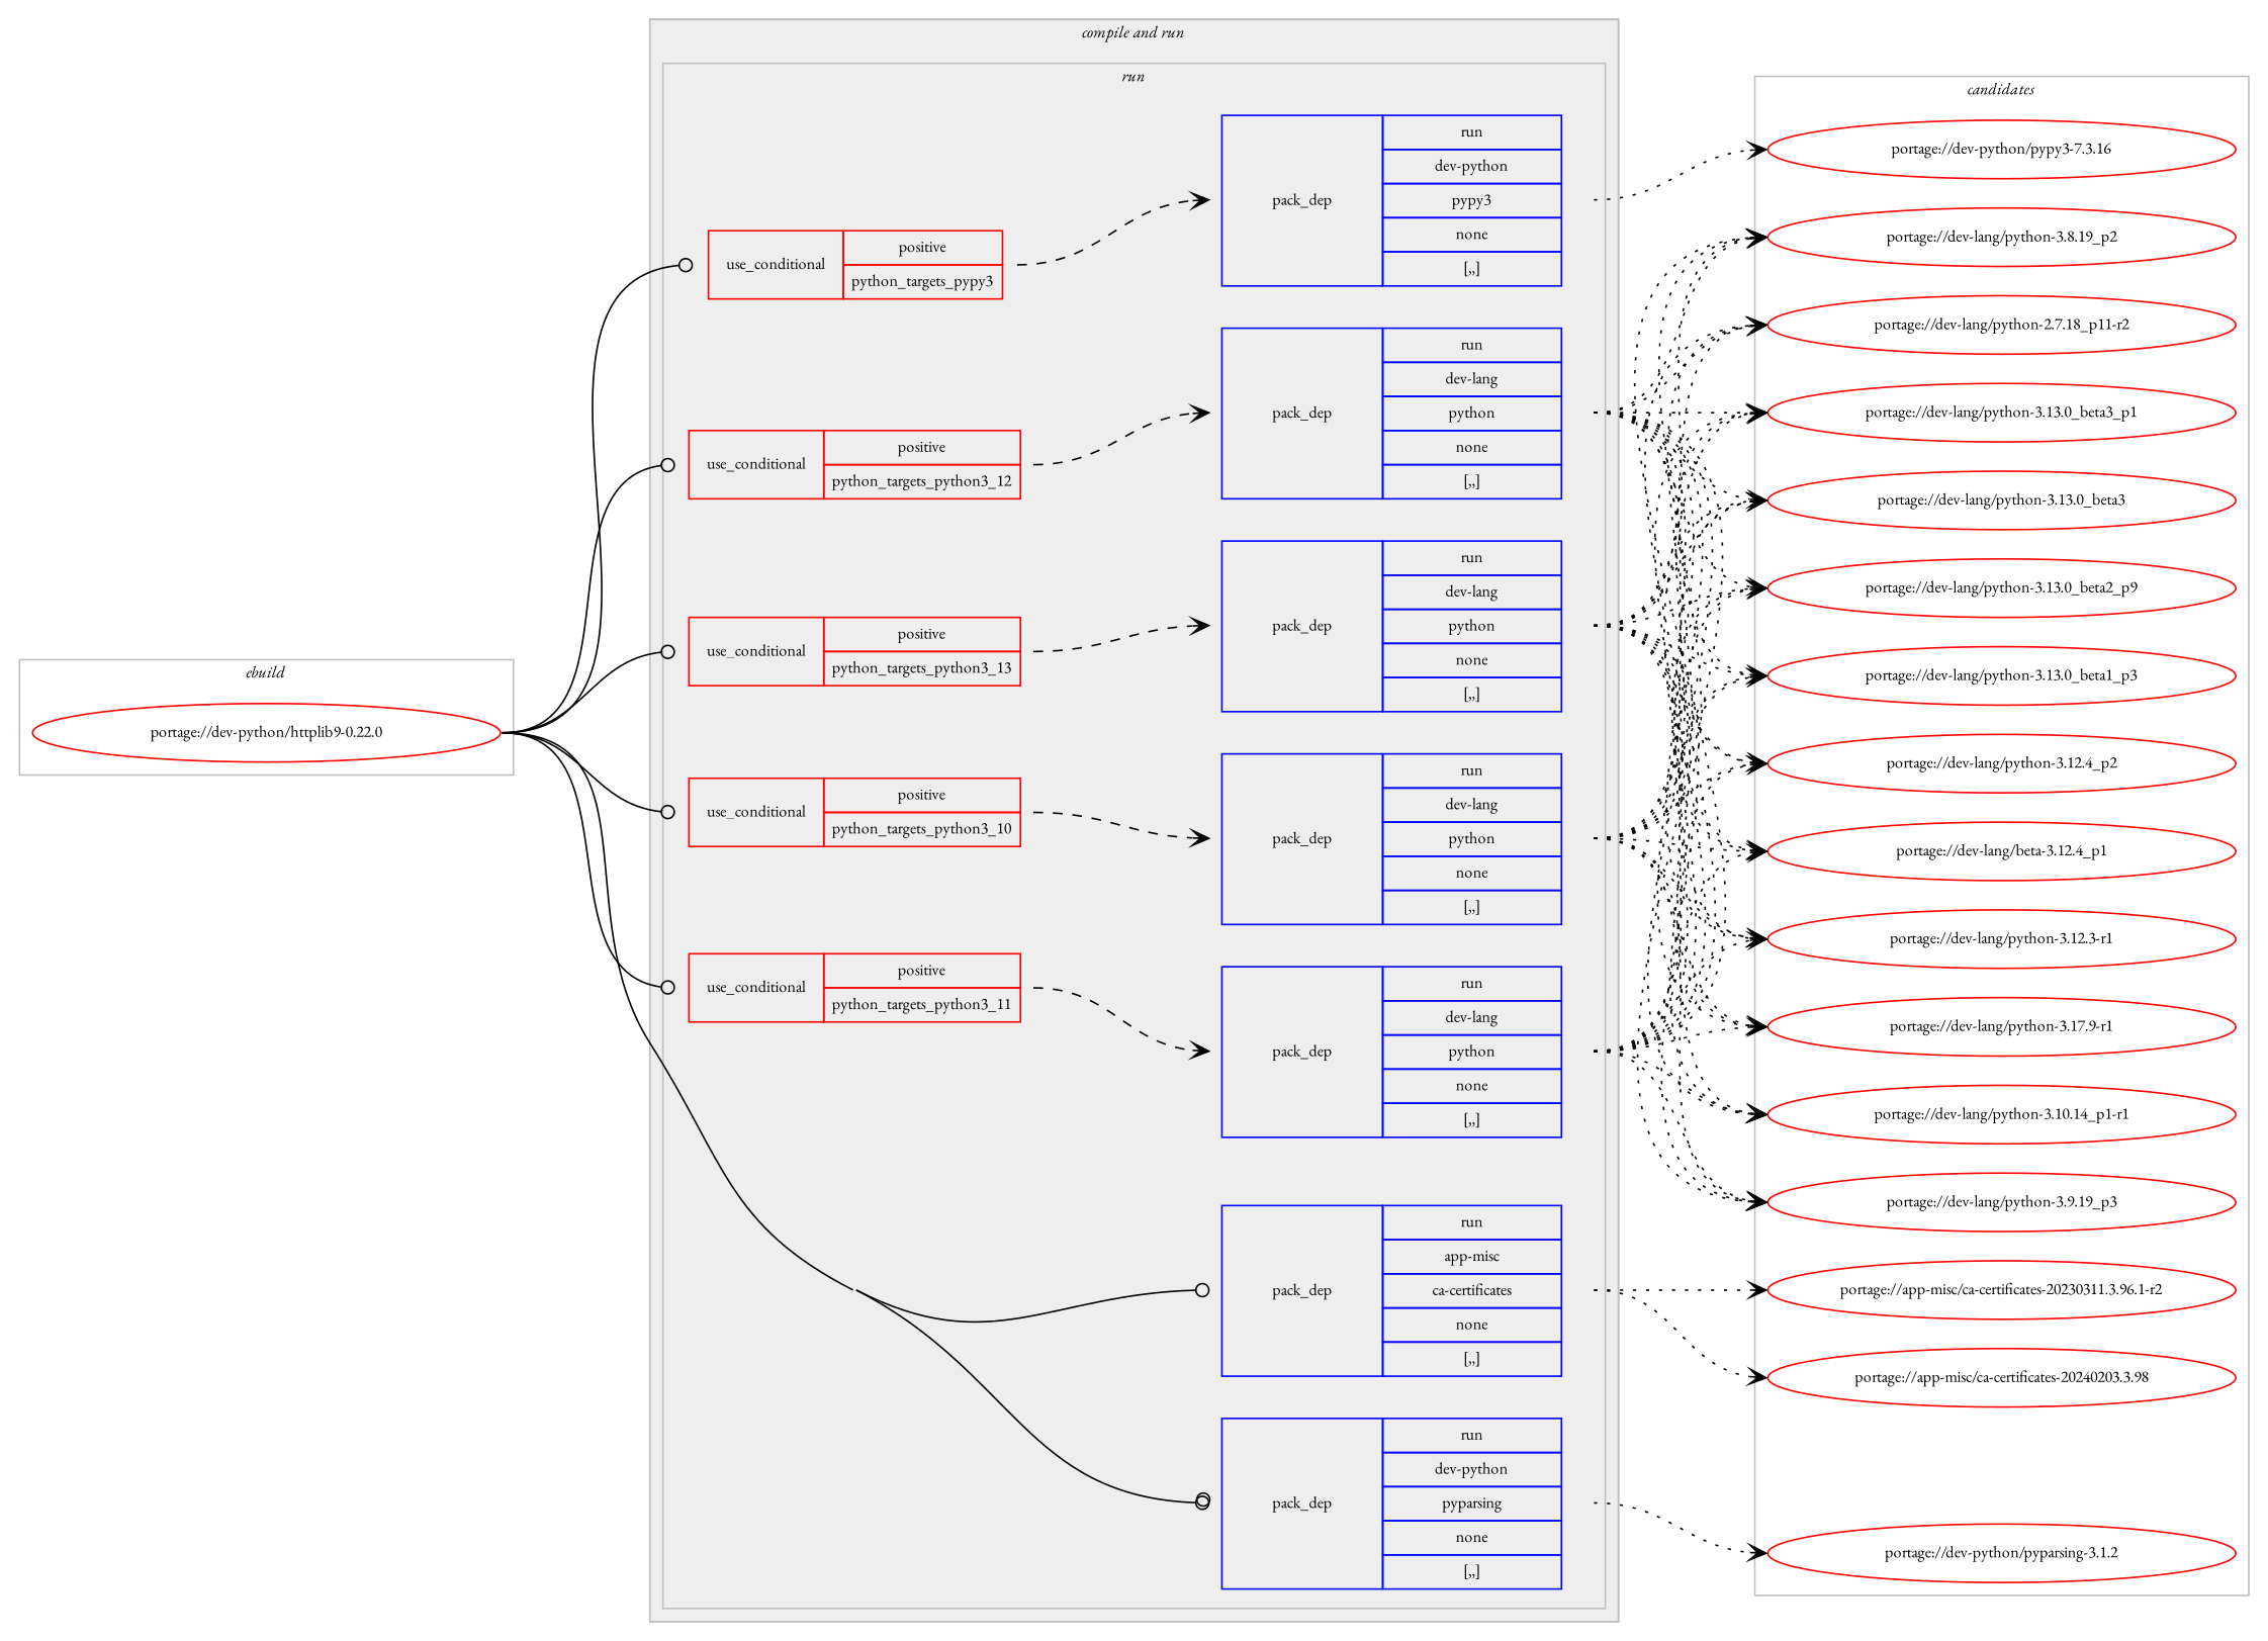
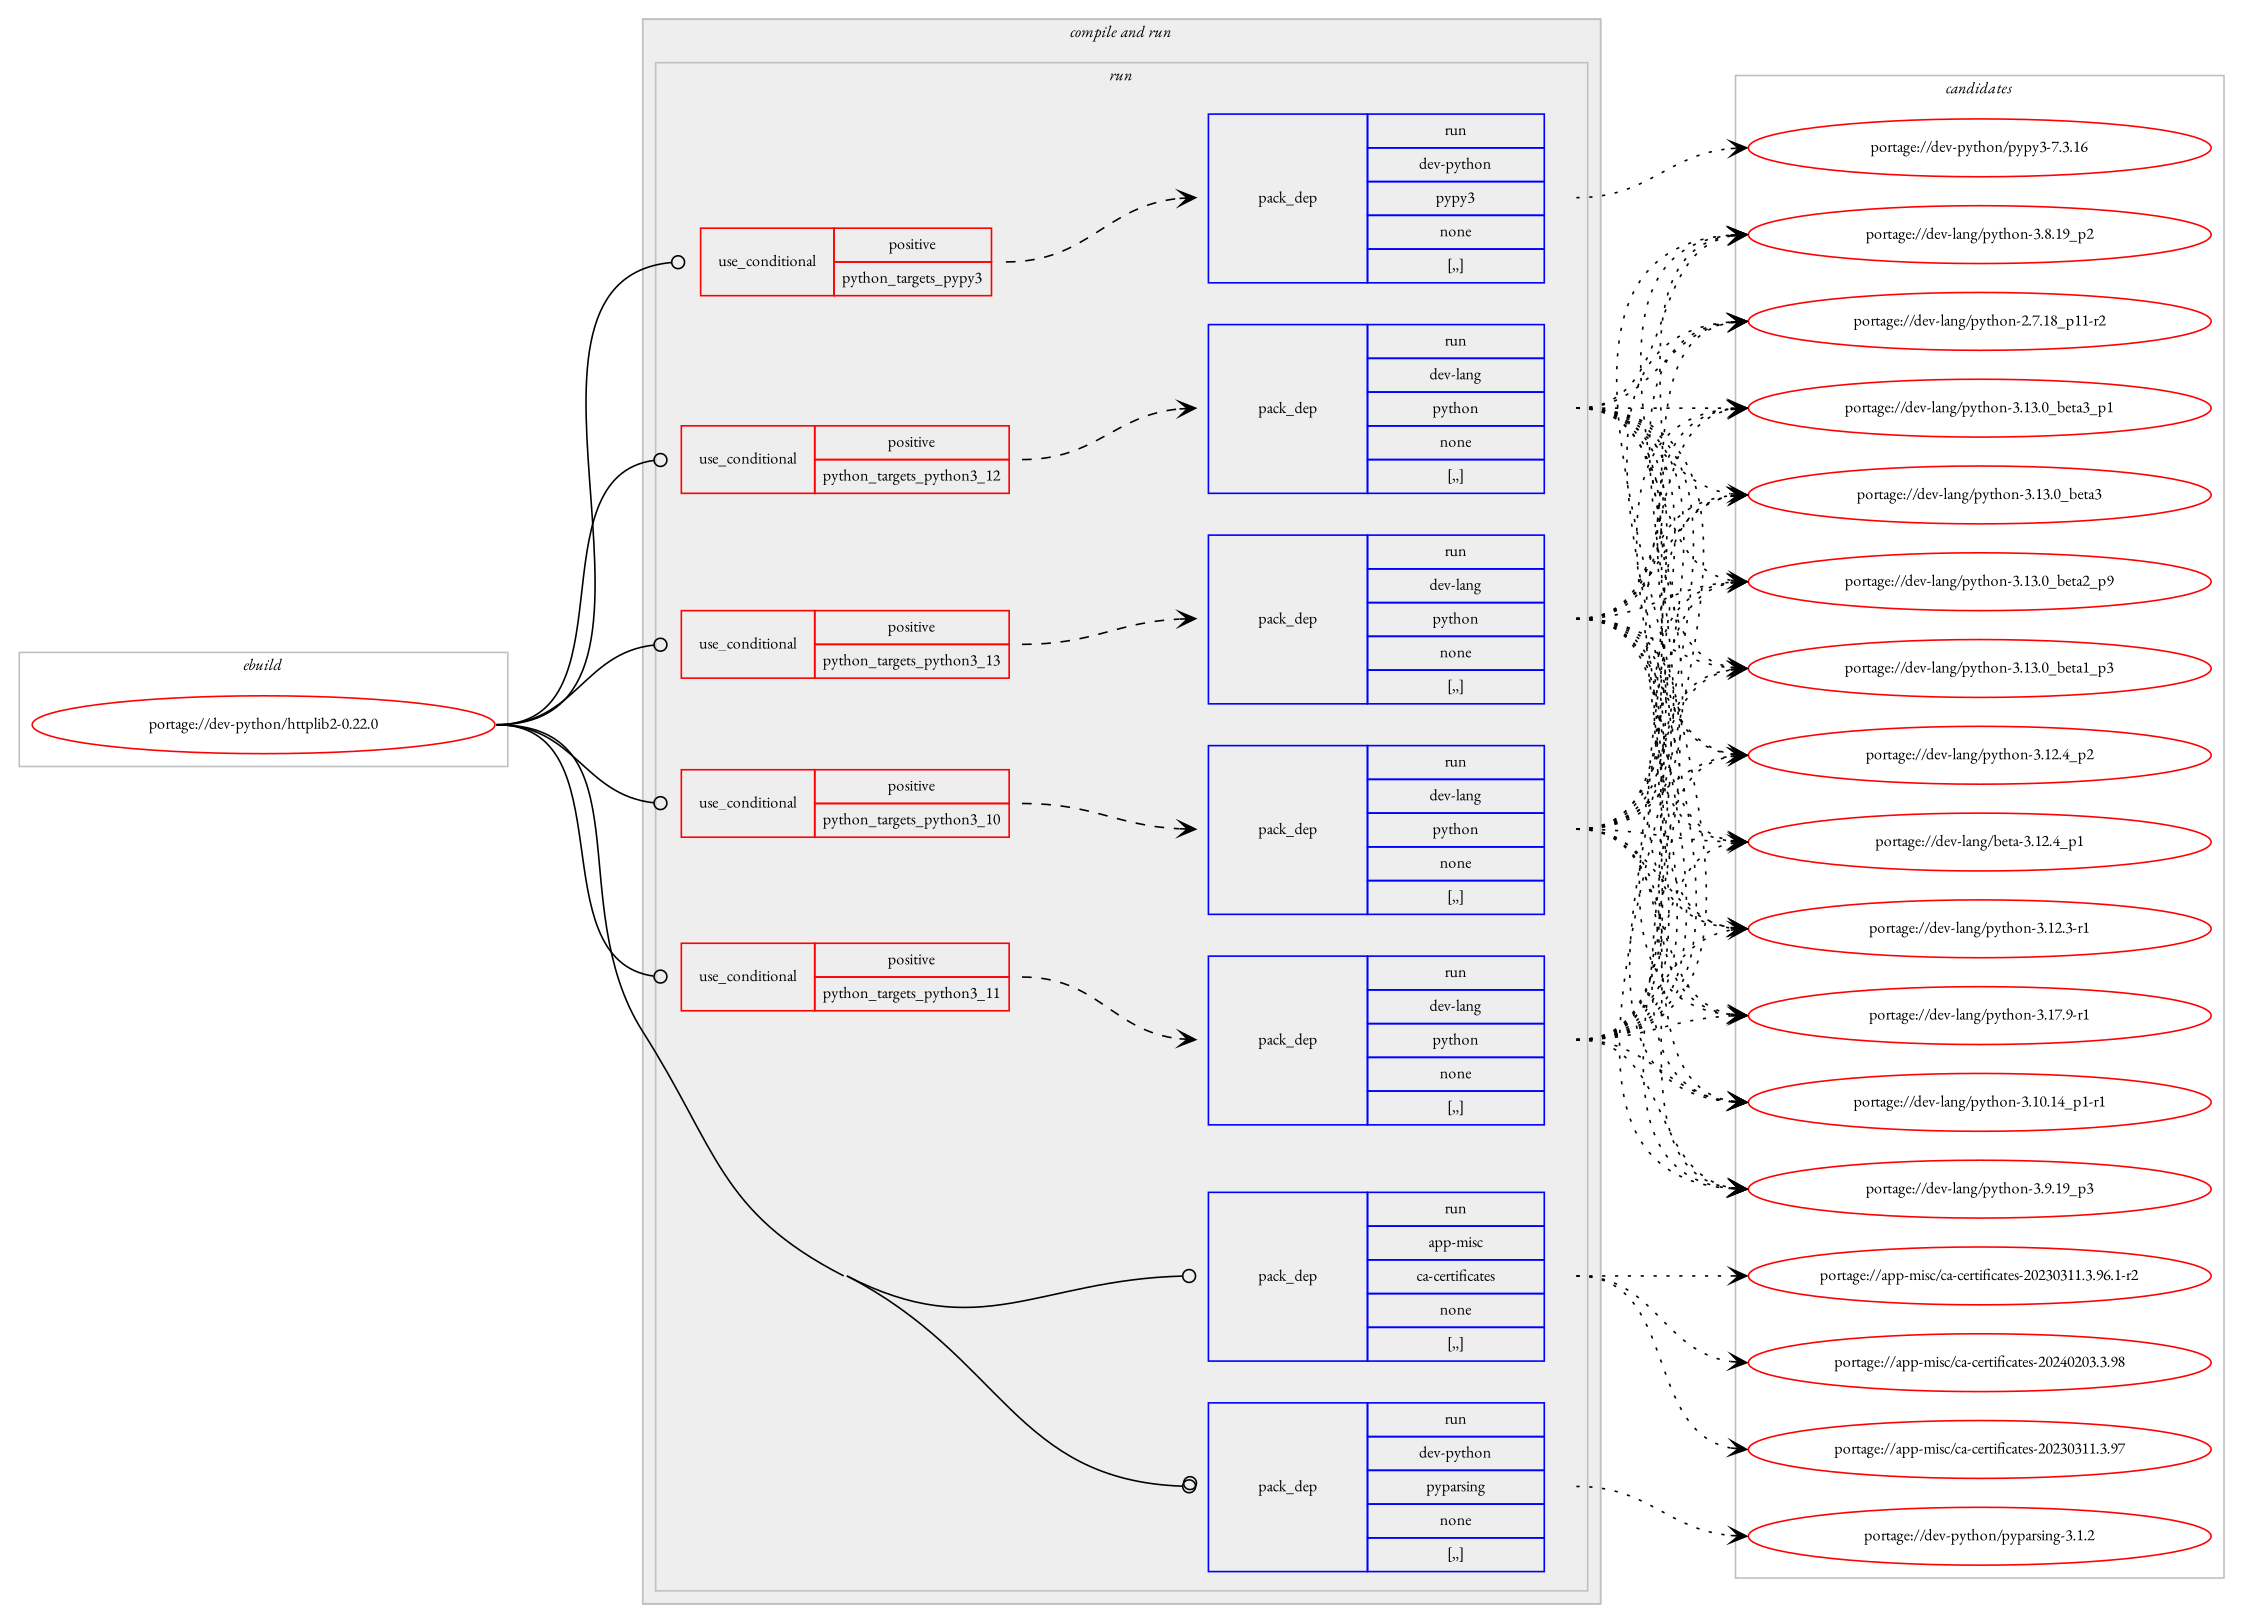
  digraph {
    compound=true
    concentrate=true
    fontname="EB Garamond"
    fontsize=10
    newrank=true
    rankdir=LR
    ranksep=1.5
    node [color=red fontname="EB Garamond" fontsize=10]
    edge [arrowhead=vee fontname="EB Garamond" headport=w style=dotted tailport=e weight=100]
-   n1 [label="portage://dev-python/httplib9-0.22.0" width=4]
+   n1 [label="portage://dev-python/httplib2-0.22.0" width=4]
    n2 [color=blue label=<<TABLE BORDER="0" CELLBORDER="1" CELLSPACING="0" CELLPADDING="4" WIDTH="220"><TR><TD ROWSPAN="6" CELLPADDING="30">pack_dep</TD></TR><TR><TD WIDTH="110">run</TD></TR><TR><TD>dev-python</TD></TR><TR><TD>pypy3</TD></TR><TR><TD>none</TD></TR><TR><TD>[,,]</TD></TR></TABLE>> shape=none]
    n3 [label=<<TABLE BORDER="0" CELLBORDER="1" CELLSPACING="0" CELLPADDING="4"><TR><TD ROWSPAN="3" CELLPADDING="10">use_conditional</TD></TR><TR><TD>positive</TD></TR><TR><TD>python_targets_pypy3</TD></TR></TABLE>> shape=none]
    n4 [color=blue label=<<TABLE BORDER="0" CELLBORDER="1" CELLSPACING="0" CELLPADDING="4" WIDTH="220"><TR><TD ROWSPAN="6" CELLPADDING="30">pack_dep</TD></TR><TR><TD WIDTH="110">run</TD></TR><TR><TD>dev-lang</TD></TR><TR><TD>python</TD></TR><TR><TD>none</TD></TR><TR><TD>[,,]</TD></TR></TABLE>> shape=none]
    n5 [label=<<TABLE BORDER="0" CELLBORDER="1" CELLSPACING="0" CELLPADDING="4"><TR><TD ROWSPAN="3" CELLPADDING="10">use_conditional</TD></TR><TR><TD>positive</TD></TR><TR><TD>python_targets_python3_10</TD></TR></TABLE>> shape=none]
    n6 [color=blue label=<<TABLE BORDER="0" CELLBORDER="1" CELLSPACING="0" CELLPADDING="4" WIDTH="220"><TR><TD ROWSPAN="6" CELLPADDING="30">pack_dep</TD></TR><TR><TD WIDTH="110">run</TD></TR><TR><TD>dev-lang</TD></TR><TR><TD>python</TD></TR><TR><TD>none</TD></TR><TR><TD>[,,]</TD></TR></TABLE>> shape=none]
    n7 [label=<<TABLE BORDER="0" CELLBORDER="1" CELLSPACING="0" CELLPADDING="4"><TR><TD ROWSPAN="3" CELLPADDING="10">use_conditional</TD></TR><TR><TD>positive</TD></TR><TR><TD>python_targets_python3_11</TD></TR></TABLE>> shape=none]
    n8 [color=blue label=<<TABLE BORDER="0" CELLBORDER="1" CELLSPACING="0" CELLPADDING="4" WIDTH="220"><TR><TD ROWSPAN="6" CELLPADDING="30">pack_dep</TD></TR><TR><TD WIDTH="110">run</TD></TR><TR><TD>dev-lang</TD></TR><TR><TD>python</TD></TR><TR><TD>none</TD></TR><TR><TD>[,,]</TD></TR></TABLE>> shape=none]
    n9 [label=<<TABLE BORDER="0" CELLBORDER="1" CELLSPACING="0" CELLPADDING="4"><TR><TD ROWSPAN="3" CELLPADDING="10">use_conditional</TD></TR><TR><TD>positive</TD></TR><TR><TD>python_targets_python3_12</TD></TR></TABLE>> shape=none]
    n10 [color=blue label=<<TABLE BORDER="0" CELLBORDER="1" CELLSPACING="0" CELLPADDING="4" WIDTH="220"><TR><TD ROWSPAN="6" CELLPADDING="30">pack_dep</TD></TR><TR><TD WIDTH="110">run</TD></TR><TR><TD>dev-lang</TD></TR><TR><TD>python</TD></TR><TR><TD>none</TD></TR><TR><TD>[,,]</TD></TR></TABLE>> shape=none]
    n11 [label=<<TABLE BORDER="0" CELLBORDER="1" CELLSPACING="0" CELLPADDING="4"><TR><TD ROWSPAN="3" CELLPADDING="10">use_conditional</TD></TR><TR><TD>positive</TD></TR><TR><TD>python_targets_python3_13</TD></TR></TABLE>> shape=none]
    n12 [color=blue label=<<TABLE BORDER="0" CELLBORDER="1" CELLSPACING="0" CELLPADDING="4" WIDTH="220"><TR><TD ROWSPAN="6" CELLPADDING="30">pack_dep</TD></TR><TR><TD WIDTH="110">run</TD></TR><TR><TD>app-misc</TD></TR><TR><TD>ca-certificates</TD></TR><TR><TD>none</TD></TR><TR><TD>[,,]</TD></TR></TABLE>> shape=none]
    n13 [color=blue label=<<TABLE BORDER="0" CELLBORDER="1" CELLSPACING="0" CELLPADDING="4" WIDTH="220"><TR><TD ROWSPAN="6" CELLPADDING="30">pack_dep</TD></TR><TR><TD WIDTH="110">run</TD></TR><TR><TD>dev-python</TD></TR><TR><TD>pyparsing</TD></TR><TR><TD>none</TD></TR><TR><TD>[,,]</TD></TR></TABLE>> shape=none]
    n14 [label="portage://dev-python/pypy3-7.3.16" width=4]
    n15 [label="portage://dev-lang/python-3.13.0_beta3_p1" width=4]
    n16 [label="portage://dev-lang/python-3.13.0_beta3" width=4]
    n17 [label="portage://dev-lang/python-3.13.0_beta2_p9" width=4]
    n18 [label="portage://dev-lang/python-3.13.0_beta1_p3" width=4]
    n19 [label="portage://dev-lang/python-3.12.4_p2" width=4]
    n20 [label="portage://dev-lang/beta-3.12.4_p1" width=4]
    n21 [label="portage://dev-lang/python-3.12.3-r1" width=4]
    n22 [label="portage://dev-lang/python-3.17.9-r1" width=4]
    n23 [label="portage://dev-lang/python-3.10.14_p1-r1" width=4]
    n24 [label="portage://dev-lang/python-3.9.19_p3" width=4]
    n25 [label="portage://dev-lang/python-3.8.19_p2" width=4]
    n26 [label="portage://dev-lang/python-2.7.18_p11-r2" width=4]
    n27 [label="portage://app-misc/ca-certificates-20240203.3.98" width=4]
+   n28 [label="portage://app-misc/ca-certificates-20230311.3.97" width=4]
    n29 [label="portage://app-misc/ca-certificates-20230311.3.96.1-r2" width=4]
    n30 [label="portage://dev-python/pyparsing-3.1.2" width=4]
    subgraph cluster_1 {
      color=gray
      label=<<i>ebuild</i>>
      n1
    }
    subgraph cluster_2 {
      color=gray
      label=<<i>dependencies</i>>
      subgraph cluster_3 {
        color=gray
        fillcolor="#eeeeee"
        label=<<i>compile</i>>
        style=filled
      }
      subgraph cluster_4 {
        color=gray
        fillcolor="#eeeeee"
        label=<<i>compile and run</i>>
        style=filled
      }
      subgraph cluster_5 {
        color=gray
        fillcolor="#eeeeee"
        label=<<i>run</i>>
        style=filled
        subgraph sub_6 {
          color=gray
          fillcolor="#eeeeee"
          label=<<i>run</i>>
          style=filled
          n3
          subgraph sub_7 {
            color=gray
            fillcolor="#eeeeee"
            label=<<i>run</i>>
            style=filled
            n2
          }
        }
        subgraph sub_8 {
          color=gray
          fillcolor="#eeeeee"
          label=<<i>run</i>>
          style=filled
          n5
          subgraph sub_9 {
            color=gray
            fillcolor="#eeeeee"
            label=<<i>run</i>>
            style=filled
            n4
          }
        }
        subgraph sub_10 {
          color=gray
          fillcolor="#eeeeee"
          label=<<i>run</i>>
          style=filled
          n7
          subgraph sub_11 {
            color=gray
            fillcolor="#eeeeee"
            label=<<i>run</i>>
            style=filled
            n6
          }
        }
        subgraph sub_12 {
          color=gray
          fillcolor="#eeeeee"
          label=<<i>run</i>>
          style=filled
          n9
          subgraph sub_13 {
            color=gray
            fillcolor="#eeeeee"
            label=<<i>run</i>>
            style=filled
            n8
          }
        }
        subgraph sub_14 {
          color=gray
          fillcolor="#eeeeee"
          label=<<i>run</i>>
          style=filled
          n11
          subgraph sub_15 {
            color=gray
            fillcolor="#eeeeee"
            label=<<i>run</i>>
            style=filled
            n10
          }
        }
        subgraph sub_16 {
          color=gray
          fillcolor="#eeeeee"
          label=<<i>run</i>>
          style=filled
          n12
        }
        subgraph sub_17 {
          color=gray
          fillcolor="#eeeeee"
          label=<<i>run</i>>
          style=filled
          n13
        }
      }
    }
    subgraph cluster_18 {
      color=gray
      label=<<i>candidates</i>>
      rank=same
      subgraph sub_19 {
        color=black
        label=<<i>candidates</i>>
        nodesep=1
        rank=same
        n14
      }
      subgraph sub_20 {
        color=black
        label=<<i>candidates</i>>
        nodesep=1
        rank=same
        n15
        n16
        n17
        n18
        n19
        n20
        n21
        n22
        n23
        n24
        n25
        n26
      }
      subgraph sub_21 {
        color=black
        label=<<i>candidates</i>>
        nodesep=1
        rank=same
        n15
        n16
        n17
        n18
        n19
        n20
        n21
        n22
        n23
        n24
        n25
        n26
      }
      subgraph sub_22 {
        color=black
        label=<<i>candidates</i>>
        nodesep=1
        rank=same
        n15
        n16
        n17
        n18
        n19
        n20
        n21
        n22
        n23
        n24
        n25
        n26
      }
      subgraph sub_23 {
        color=black
        label=<<i>candidates</i>>
        nodesep=1
        rank=same
        n15
        n16
        n17
        n18
        n19
        n20
        n21
        n22
        n23
        n24
        n25
        n26
      }
      subgraph sub_24 {
        color=black
        label=<<i>candidates</i>>
        nodesep=1
        rank=same
        n27
+       n28
        n29
      }
      subgraph sub_25 {
        color=black
        label=<<i>candidates</i>>
        nodesep=1
        rank=same
        n30
      }
    }
    n1 -> n3 [arrowhead=odot style=solid weight=20]
    n1 -> n5 [arrowhead=odot style=solid weight=20]
    n1 -> n7 [arrowhead=odot style=solid weight=20]
    n1 -> n9 [arrowhead=odot style=solid weight=20]
    n1 -> n11 [arrowhead=odot style=solid weight=20]
    n1 -> n12 [arrowhead=odot style=solid weight=20]
    n1 -> n13 [arrowhead=odot style=solid weight=20]
    n2 -> n14
    n3 -> n2 [style=dashed weight=20]
    n4 -> n15
    n4 -> n16
    n4 -> n17
    n4 -> n18
    n4 -> n19
    n4 -> n20
    n4 -> n21
    n4 -> n22
    n4 -> n23
    n4 -> n24
    n4 -> n25
    n4 -> n26
    n5 -> n4 [style=dashed weight=20]
    n6 -> n15
    n6 -> n16
    n6 -> n17
    n6 -> n18
    n6 -> n19
    n6 -> n20
    n6 -> n21
    n6 -> n22
    n6 -> n23
    n6 -> n24
    n6 -> n25
    n6 -> n26
    n7 -> n6 [style=dashed weight=20]
    n8 -> n15
    n8 -> n16
    n8 -> n17
    n8 -> n18
    n8 -> n19
    n8 -> n20
    n8 -> n21
    n8 -> n22
    n8 -> n23
    n8 -> n24
    n8 -> n25
    n8 -> n26
    n9 -> n8 [style=dashed weight=20]
    n10 -> n15
    n10 -> n16
    n10 -> n17
    n10 -> n18
    n10 -> n19
    n10 -> n20
    n10 -> n21
    n10 -> n22
    n10 -> n23
    n10 -> n24
    n10 -> n25
    n10 -> n26
    n11 -> n10 [style=dashed weight=20]
    n12 -> n27
+   n12 -> n28
    n12 -> n29
    n13 -> n30
  }
